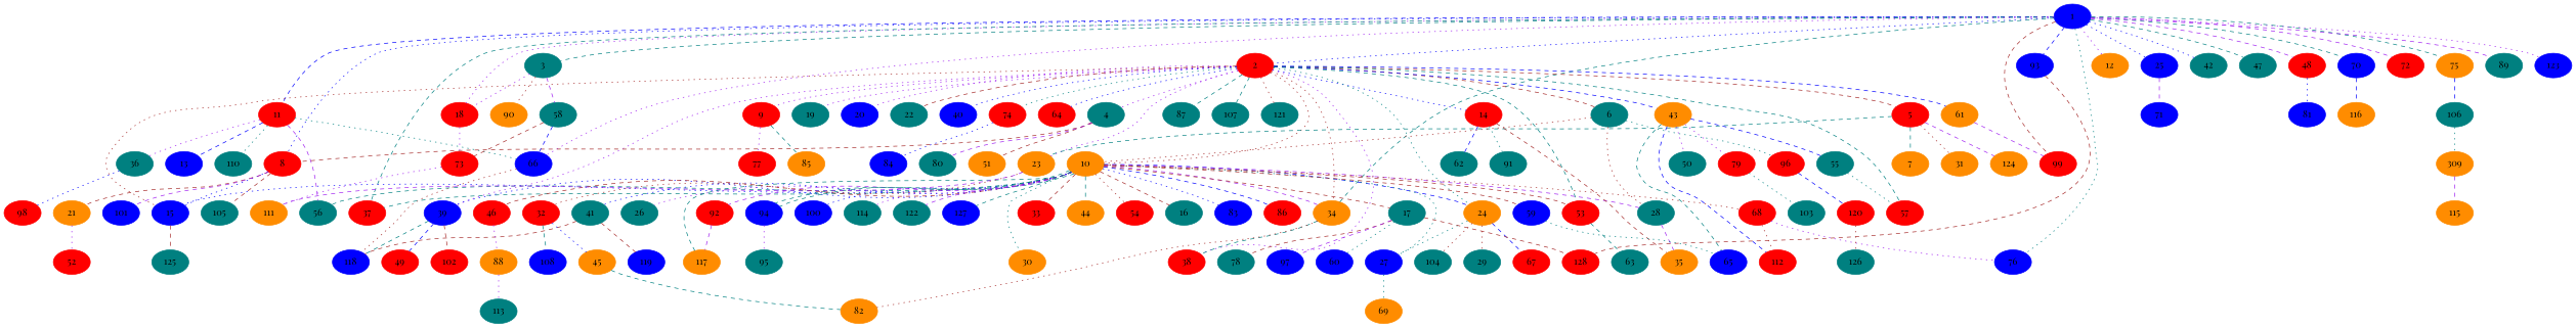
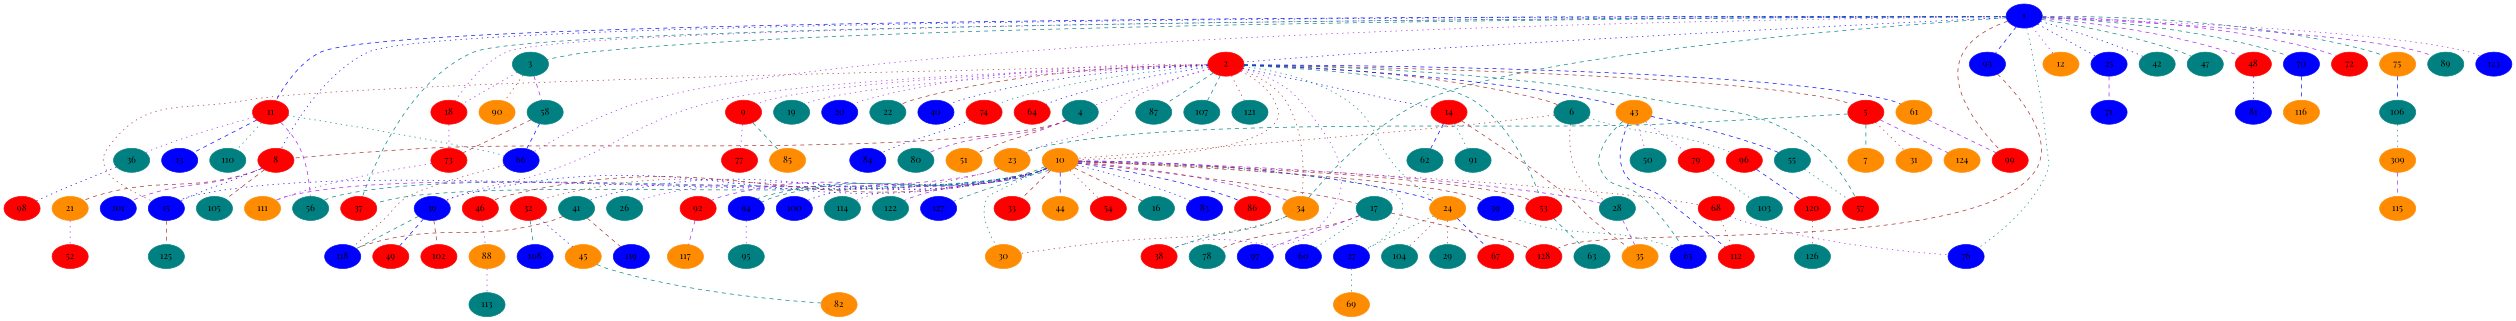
  graph {
    fontname="Playfair Display"
    node [color=teal fontname="Playfair Display" style=filled]
    edge [color=purple fontname="Playfair Display" style=dashed]
    1 [color=blue]
    2 [color=red]
    3
    8 [color=red]
    11 [color=red]
    12 [color=darkorange]
    18 [color=red]
    25 [color=blue]
    34 [color=darkorange]
    37 [color=red]
    42
    47
    48 [color=red]
    66 [color=blue]
    70 [color=blue]
    72 [color=red]
    75 [color=darkorange]
    76 [color=blue]
    89
    93 [color=blue]
    99 [color=red]
    123 [color=blue]
    4
    5 [color=red]
    6
    9 [color=red]
    10 [color=darkorange]
    14 [color=red]
    15 [color=blue]
    19
    20 [color=blue]
    22
    23 [color=darkorange]
    24 [color=darkorange]
    38 [color=red]
    39 [color=blue]
    40 [color=blue]
    43 [color=darkorange]
    53 [color=red]
    57 [color=red]
    61 [color=darkorange]
    64 [color=red]
    74 [color=red]
    87
    107
    121
    58
    90 [color=darkorange]
    21 [color=darkorange]
    101 [color=blue]
    105
    56
    13 [color=blue]
    36
    110
    73 [color=red]
    71 [color=blue]
    82 [color=darkorange]
    81 [color=blue]
    118 [color=blue]
    116 [color=darkorange]
    106
    128 [color=red]
    51 [color=darkorange]
    80
    7 [color=darkorange]
    31 [color=darkorange]
    124 [color=darkorange]
    28
    96 [color=red]
    77 [color=red]
    85 [color=darkorange]
    16
    17
    26
    27 [color=blue]
    30 [color=darkorange]
    33 [color=red]
    41
    44 [color=darkorange]
    46 [color=red]
    54 [color=red]
    59 [color=blue]
    68 [color=red]
    83 [color=blue]
    86 [color=red]
    92 [color=red]
    94 [color=blue]
    100 [color=blue]
    114
    117 [color=darkorange]
    122
    127 [color=blue]
    35 [color=darkorange]
    62
    91
    125
    32 [color=red]
    111 [color=darkorange]
    29
    67 [color=red]
    104
    49 [color=red]
    102 [color=red]
    50
    55
    65 [color=blue]
    79 [color=red]
    112 [color=red]
    63
    84 [color=blue]
    120 [color=red]
    52 [color=red]
    60 [color=blue]
    78
    97 [color=blue]
    69 [color=darkorange]
    119 [color=blue]
    88 [color=darkorange]
    95
    98 [color=red]
    45 [color=darkorange]
    108 [color=blue]
    103
    113
    n126 [color=darkorange label=309]
    126
    115 [color=darkorange]
    1 -- 2 [color=blue style=dotted]
    1 -- 3 [color=teal]
    1 -- 8 [color=blue style=dotted]
    1 -- 11 [color=blue]
    1 -- 12 [style=dotted]
    1 -- 18 [style=dotted]
    1 -- 25 [color=blue style=dotted]
    1 -- 34 [color=teal]
    1 -- 37 [color=teal]
    1 -- 42 [color=blue style=dotted]
    1 -- 47 [color=teal]
    1 -- 48
    1 -- 66 [style=dotted]
    1 -- 70 [color=teal]
    1 -- 72
    1 -- 75 [color=teal]
    1 -- 76 [color=teal style=dotted]
    1 -- 89
    1 -- 93 [color=blue]
    1 -- 99 [color=brown]
    1 -- 123 [style=dotted]
    2 -- 34 [color=brown style=dotted]
    2 -- 4 [style=dotted]
    2 -- 5 [color=brown]
    2 -- 6 [color=brown]
    2 -- 9 [style=dotted]
    2 -- 10 [color=brown style=dotted]
    2 -- 14 [color=blue style=dotted]
    2 -- 15 [color=brown style=dotted]
    2 -- 19 [style=dotted]
    2 -- 20 [style=dotted]
    2 -- 22 [color=brown]
    2 -- 23 [style=dotted]
    2 -- 24 [color=teal style=dotted]
    2 -- 38 [style=dotted]
    2 -- 39 [style=dotted]
    2 -- 40 [color=blue style=dotted]
    2 -- 43 [color=blue]
    2 -- 53 [color=teal]
    2 -- 57 [color=teal]
    2 -- 61 [color=blue]
    2 -- 64 [color=blue style=dotted]
    2 -- 74 [color=teal style=dotted]
    2 -- 87 [color=teal]
    2 -- 107 [color=teal]
    2 -- 121 [color=brown style=dotted]
    3 -- 18 [style=dotted]
    3 -- 58
    3 -- 90 [color=brown style=dotted]
    8 -- 15 [color=blue style=dotted]
    8 -- 21 [color=brown]
    8 -- 101
    8 -- 105 [color=brown]
    11 -- 66 [color=teal style=dotted]
    11 -- 56
    11 -- 13 [color=blue]
    11 -- 36 [style=dotted]
    11 -- 110 [color=teal style=dotted]
    18 -- 73 [style=dotted]
    25 -- 71
    34 -- 38 [color=teal]
-   34 -- 82 [color=brown style=dotted]
+   34 -- 30 [color=brown style=dotted]
    48 -- 81 [color=blue style=dotted]
    66 -- 118 [color=brown style=dotted]
    70 -- 116 [color=blue]
    75 -- 106 [color=blue]
    93 -- 128 [color=brown]
    4 -- 8 [color=brown]
    4 -- 51 [color=brown]
    4 -- 80
    5 -- 23 [color=teal]
    5 -- 7 [color=teal]
    5 -- 31 [color=brown style=dotted]
    5 -- 124
    6 -- 10 [color=brown style=dotted]
    6 -- 28 [color=brown style=dotted]
    6 -- 96 [color=teal style=dotted]
    9 -- 77 [style=dotted]
    9 -- 85 [color=teal]
    10 -- 34
    10 -- 37 [color=teal]
    10 -- 15 [color=blue style=dotted]
    10 -- 24 [color=blue]
    10 -- 39 [color=blue style=dotted]
    10 -- 53 [color=brown]
    10 -- 56 [color=teal]
    10 -- 28
    10 -- 16 [color=brown]
    10 -- 17 [color=brown]
    10 -- 26 [style=dotted]
    10 -- 27 [color=teal style=dotted]
    10 -- 30 [color=teal style=dotted]
    10 -- 33 [color=brown]
    10 -- 41 [color=blue style=dotted]
-   10 -- 44 [color=teal]
+   10 -- 44 [color=blue]
    10 -- 46 [color=brown]
    10 -- 54 [color=brown style=dotted]
    10 -- 59 [color=brown]
    10 -- 68 [color=brown style=dotted]
    10 -- 83 [color=blue style=dotted]
    10 -- 86 [color=blue]
    10 -- 92
    10 -- 94 [color=teal]
    10 -- 94 [color=teal]
    10 -- 100 [color=blue style=dotted]
    10 -- 114 [style=dotted]
-   10 -- 117 [color=teal]
    10 -- 122
    10 -- 127 [color=teal]
    14 -- 35 [color=brown]
    14 -- 62 [color=blue]
    14 -- 91 [color=teal style=dotted]
    15 -- 125 [color=brown]
    23 -- 32 [color=brown style=dotted]
    23 -- 111
    24 -- 27 [color=teal style=dotted]
    24 -- 29 [color=brown style=dotted]
    24 -- 67 [color=blue]
    24 -- 104 [color=brown style=dotted]
    39 -- 118 [color=teal]
    39 -- 49 [color=blue]
    39 -- 102 [color=brown]
    43 -- 50 [style=dotted]
    43 -- 55 [color=blue]
    43 -- 65 [color=teal]
    43 -- 79 [style=dotted]
    43 -- 112 [color=blue]
    53 -- 63 [color=teal]
    61 -- 99
    74 -- 84 [color=blue style=dotted]
    58 -- 66 [color=blue]
    58 -- 73 [color=brown]
    21 -- 52 [style=dotted]
    36 -- 98 [color=blue style=dotted]
    73 -- 111 [style=dotted]
    106 -- n126 [color=teal style=dotted]
    28 -- 35
    96 -- 120 [color=blue]
    17 -- 128 [color=brown]
    17 -- 60 [color=teal style=dotted]
    17 -- 78 [color=brown]
    17 -- 97
    27 -- 69 [color=teal style=dotted]
    41 -- 118 [color=brown]
    41 -- 119 [color=brown]
    46 -- 88 [style=dotted]
    59 -- 65 [color=teal style=dotted]
    68 -- 76 [style=dotted]
    68 -- 112 [color=brown style=dotted]
    92 -- 117
    94 -- 95 [style=dotted]
    32 -- 45 [color=blue style=dotted]
    32 -- 108 [color=teal]
    55 -- 57 [color=teal style=dotted]
    79 -- 103 [color=teal style=dotted]
    120 -- 126 [color=brown style=dotted]
    88 -- 113 [style=dotted]
    45 -- 82 [color=teal]
    n126 -- 115
  }
